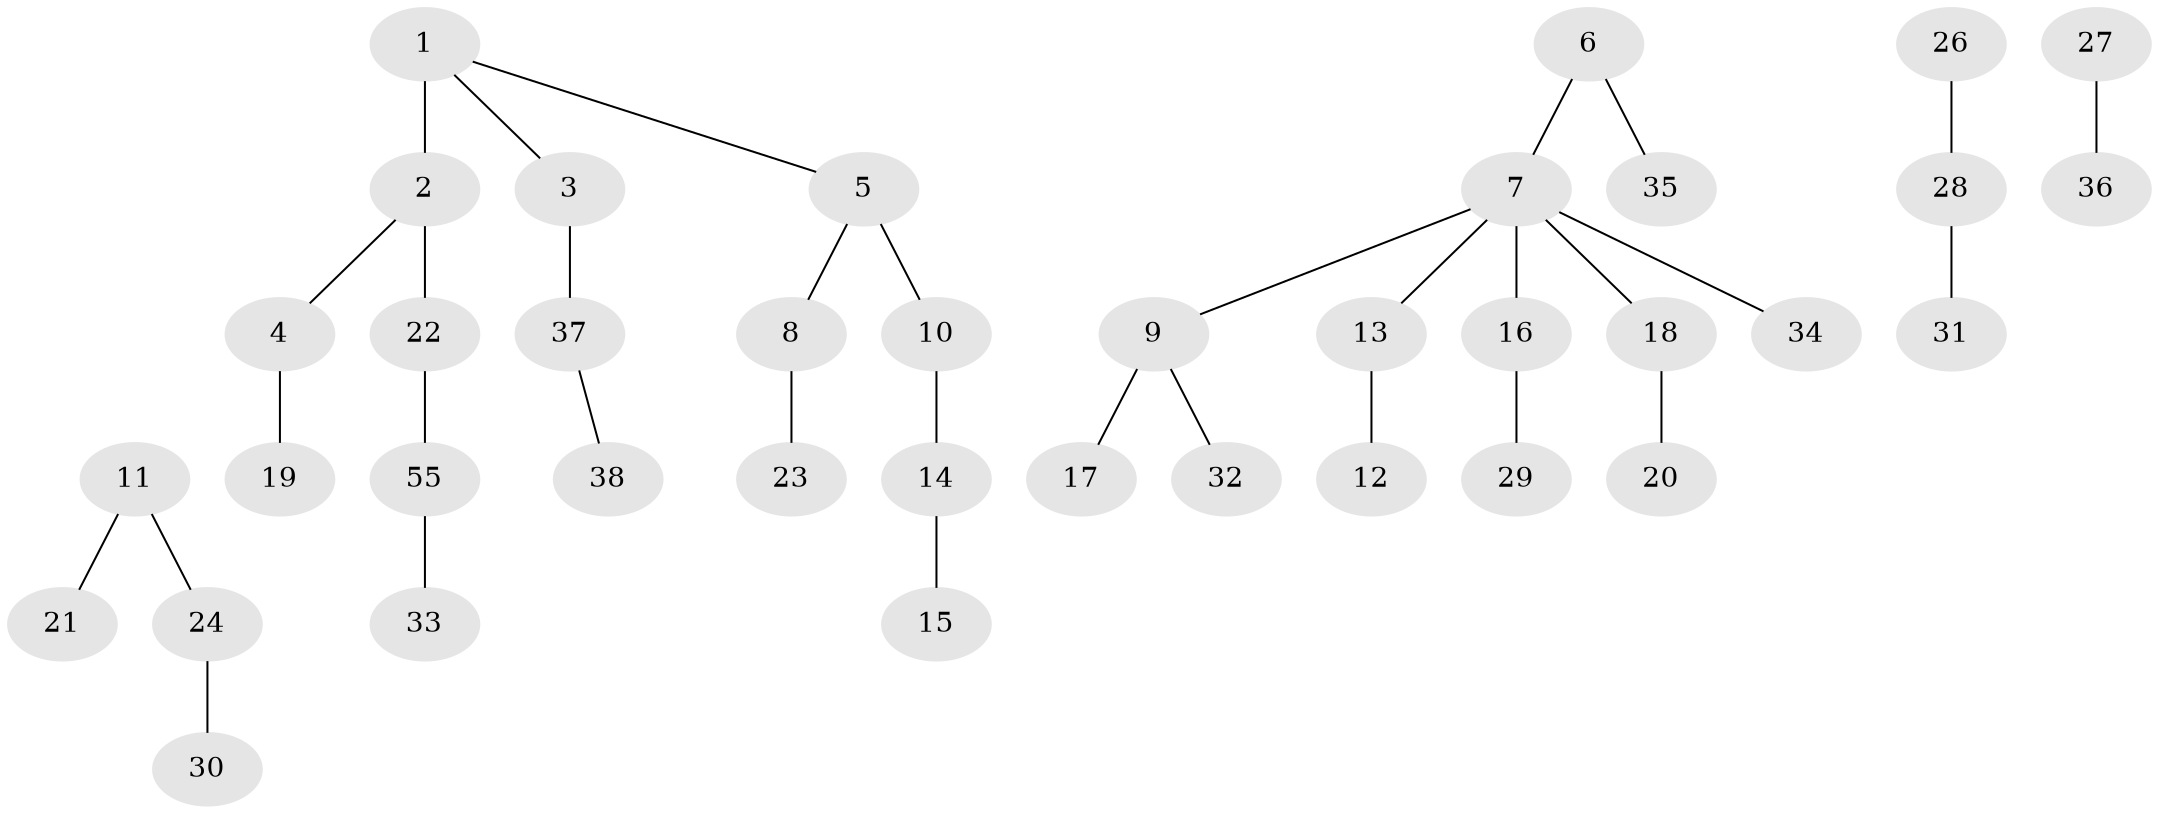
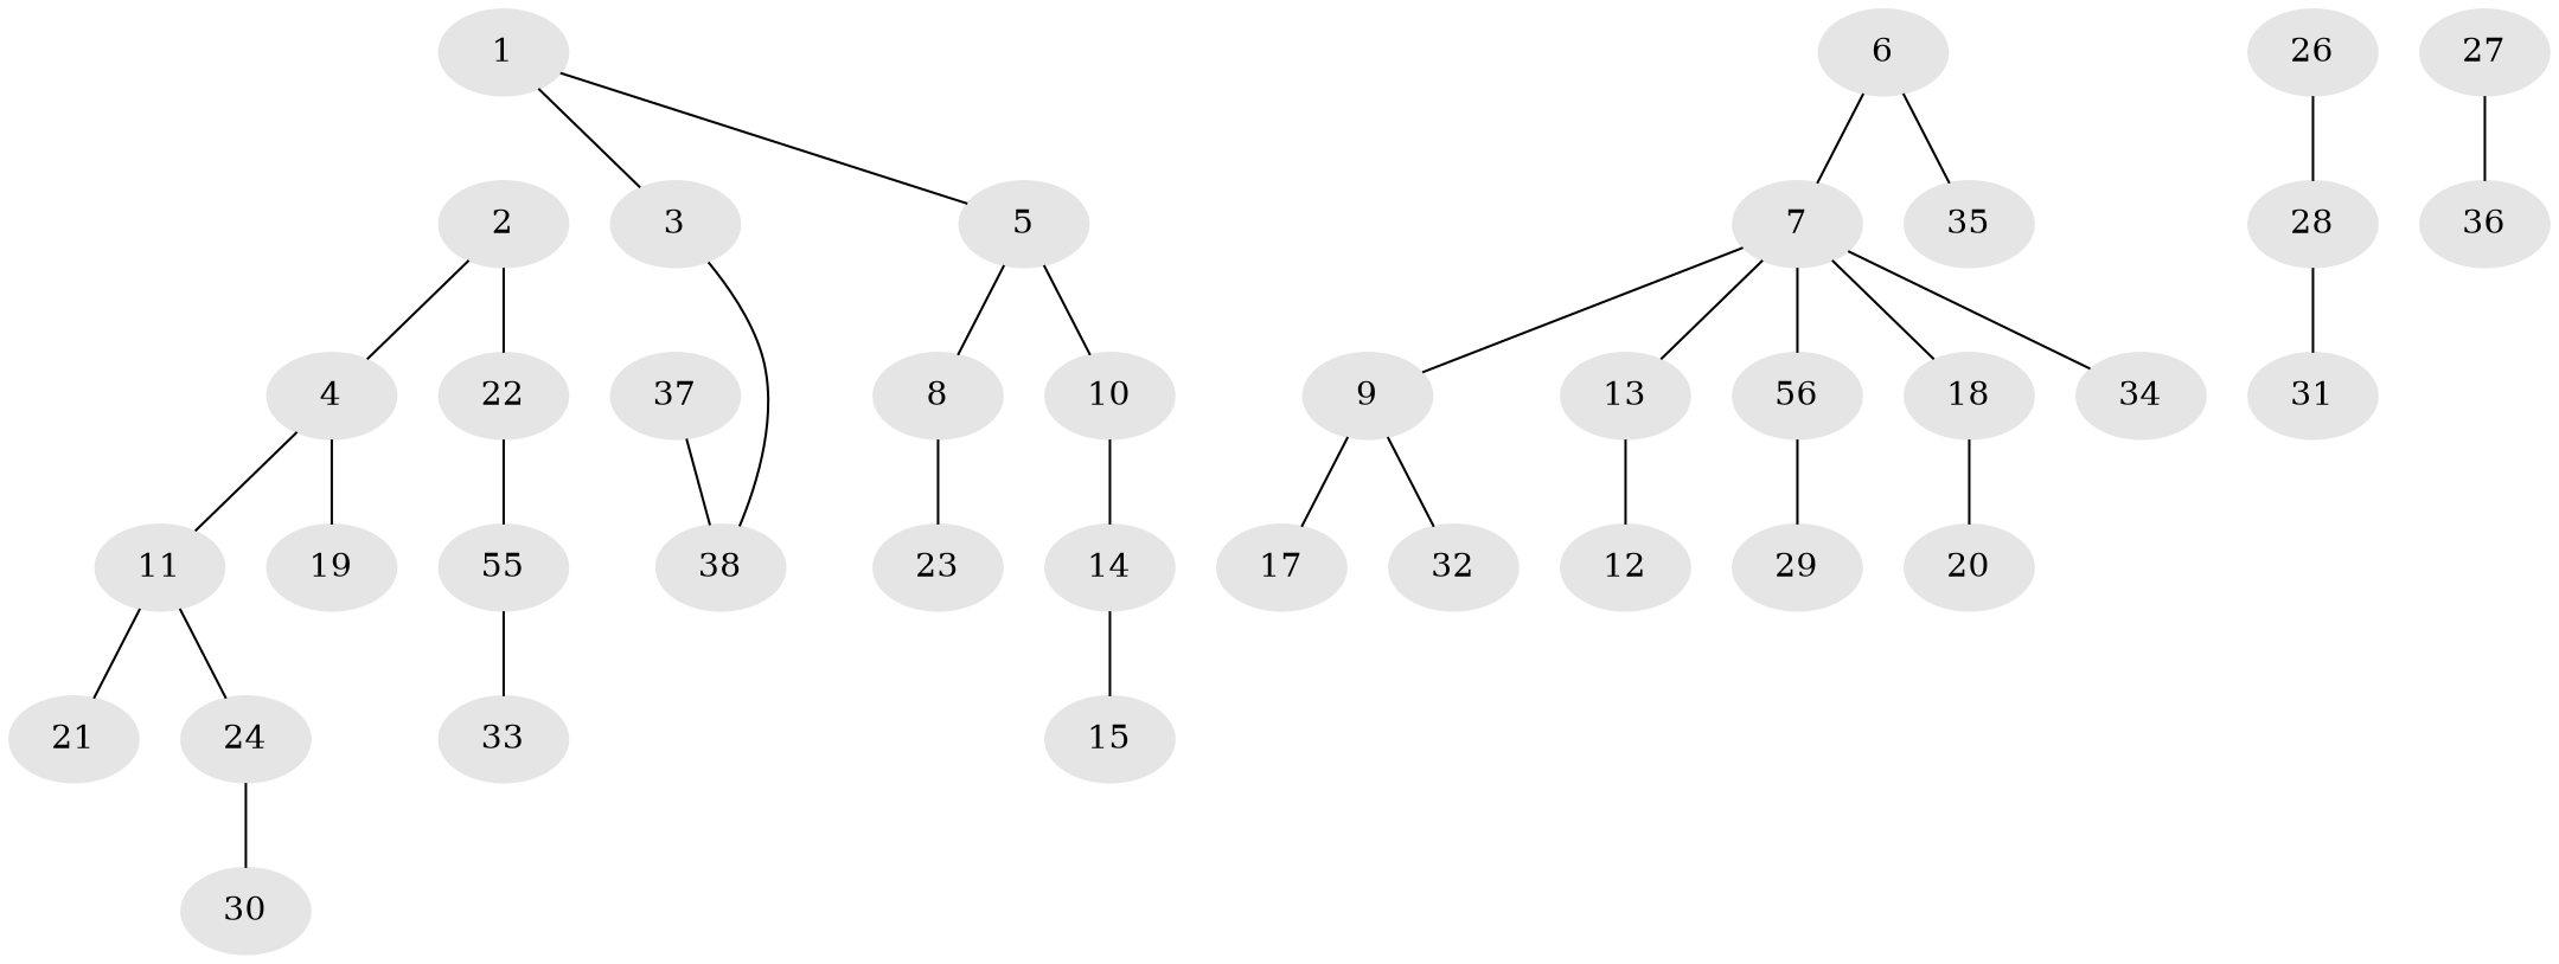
  graph {
    node [color=gray90 style=filled]
    edge [weight=1.0]
    1
    2
    3
    5
    4
    22
    37
    8
    10
    11
    19
    n12 [label=55]
    6
    7
    35
    26
    28
    38
    21
    24
    23
    14
    9
    13
-   16
+   16 [label=56]
    18
    34
    17
    32
    12
    29
    20
    15
    30
    27
    36
    33
    31
-   1 -- 2 [weight=3.0]
    1 -- 3
    1 -- 5
    2 -- 4
    2 -- 22
-   3 -- 37
+   3 -- 38
    5 -- 8
    5 -- 10 [weight=2.0]
+   4 -- 11
    4 -- 19
    22 -- n12 [weight=2.0]
    37 -- 38
    8 -- 23 [weight=3.0]
    10 -- 14
    11 -- 21
    11 -- 24
    n12 -- 33
    6 -- 7
    6 -- 35
    7 -- 9
    7 -- 13
    7 -- 16
    7 -- 18
    7 -- 34
    26 -- 28
    28 -- 31
    24 -- 30
    14 -- 15
    9 -- 17 [weight=2.0]
    9 -- 32
    13 -- 12
    16 -- 29
    18 -- 20
    27 -- 36
  }
